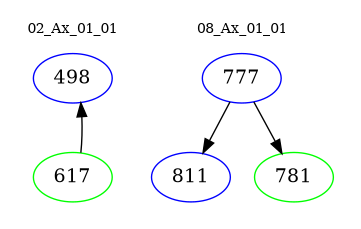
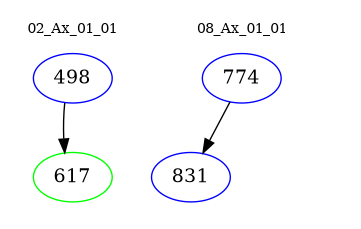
  digraph {
    node [color=blue]
    edge [color=black]
    n1 [label=498]
    n2 [color=green label=617]
-   n3 [label=777]
-   n4 [label=811]
-   n5 [color=green label=781]
+   n3 [label=774]
+   n4 [label=831]
    subgraph cluster_1 {
      color=white
      fontsize=10
      label="02_Ax_01_01"
      n1
      n2
    }
    subgraph cluster_2 {
      color=white
      fontsize=10
      label="08_Ax_01_01"
      n3
      n4
-     n5
    }
-   n2 -> n1
+   n1 -> n2
    n3 -> n4
-   n3 -> n5
  }
